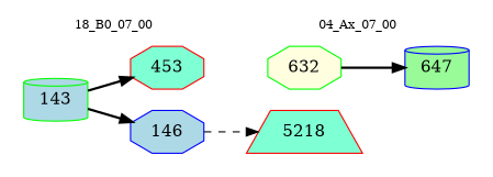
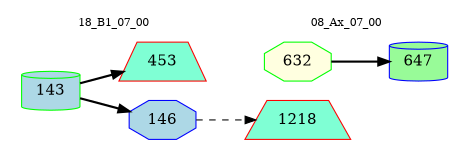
  digraph {
    rankdir=LR
    node [color=green fillcolor=aquamarine shape=octagon style=filled]
    edge [color=black style=bold]
    n1 [fillcolor=lightyellow label=632]
-   n2 [color=red label=5218 shape=trapezium]
+   n2 [color=red label=1218 shape=trapezium]
    n3 [color=blue fillcolor=palegreen label=647 shape=cylinder]
    n4 [fillcolor=lightblue label=143 shape=cylinder]
    n5 [color=blue fillcolor=lightblue label=146]
-   n6 [color=red label=453]
+   n6 [color=red label=453 shape=trapezium]
    subgraph cluster_1 {
      color=white
      fontsize=10
-     label="04_Ax_07_00"
+     label="08_Ax_07_00"
      n1
      n2
      n3
    }
    subgraph cluster_2 {
      color=white
      fontsize=10
-     label="18_B0_07_00"
+     label="18_B1_07_00"
      n4
      n5
      n6
    }
    n1 -> n3
    n4 -> n5
    n4 -> n6
    n5 -> n2 [style=dashed]
  }
